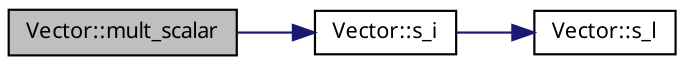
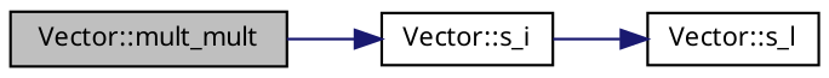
  digraph {
    fontname="Noto Sans"
    rankdir=LR
    node [color=black fillcolor=white fontname="Noto Sans" fontsize=10 shape=record style=filled]
    edge [color=midnightblue fontname="Noto Sans" fontsize=10 labelfontname=Helvetica labelfontsize=10 style=solid]
-   n1 [fillcolor=grey75 fontcolor=black height=0.2 label="Vector::mult_scalar" width=0.4]
+   n1 [fillcolor=grey75 fontcolor=black height=0.2 label="Vector::mult_mult" width=0.4]
    n2 [height=0.2 label="Vector::s_i" width=0.4]
    n3 [height=0.2 label="Vector::s_l" width=0.4]
    n1 -> n2
    n2 -> n3
  }
